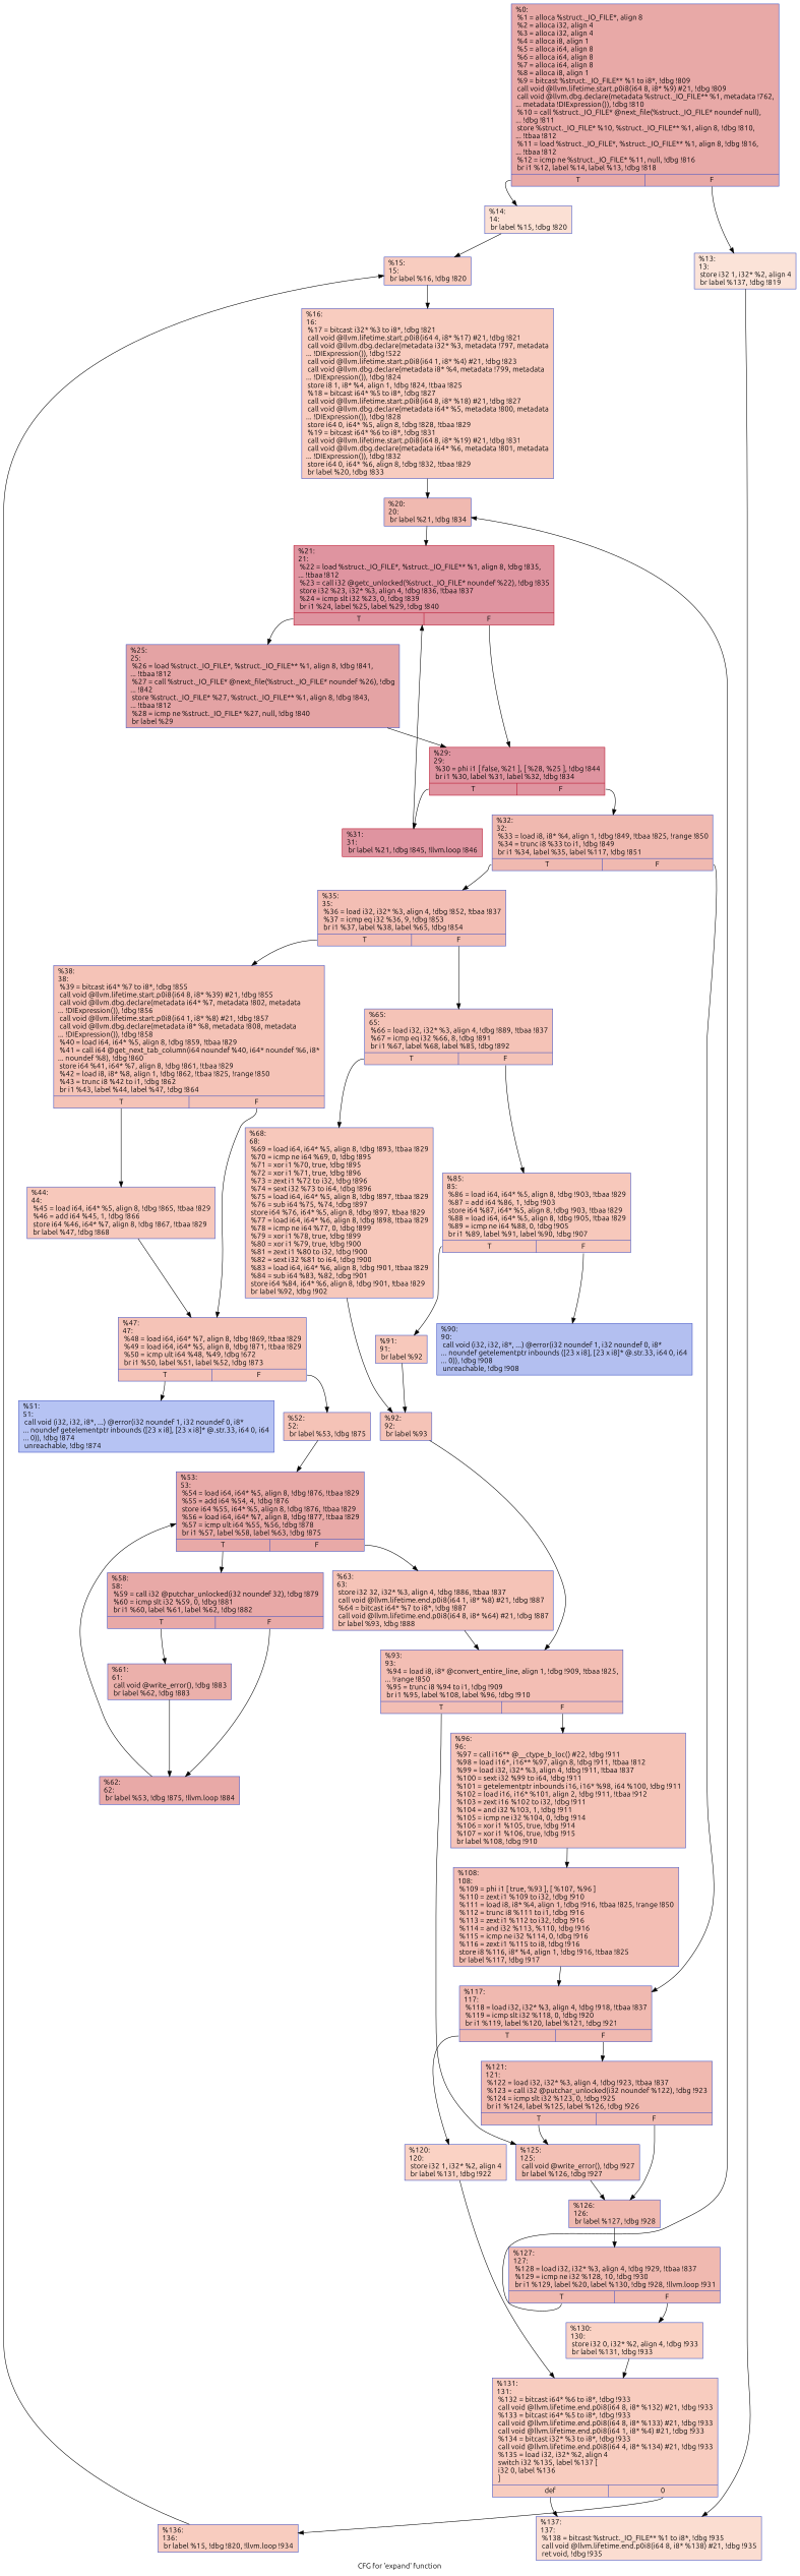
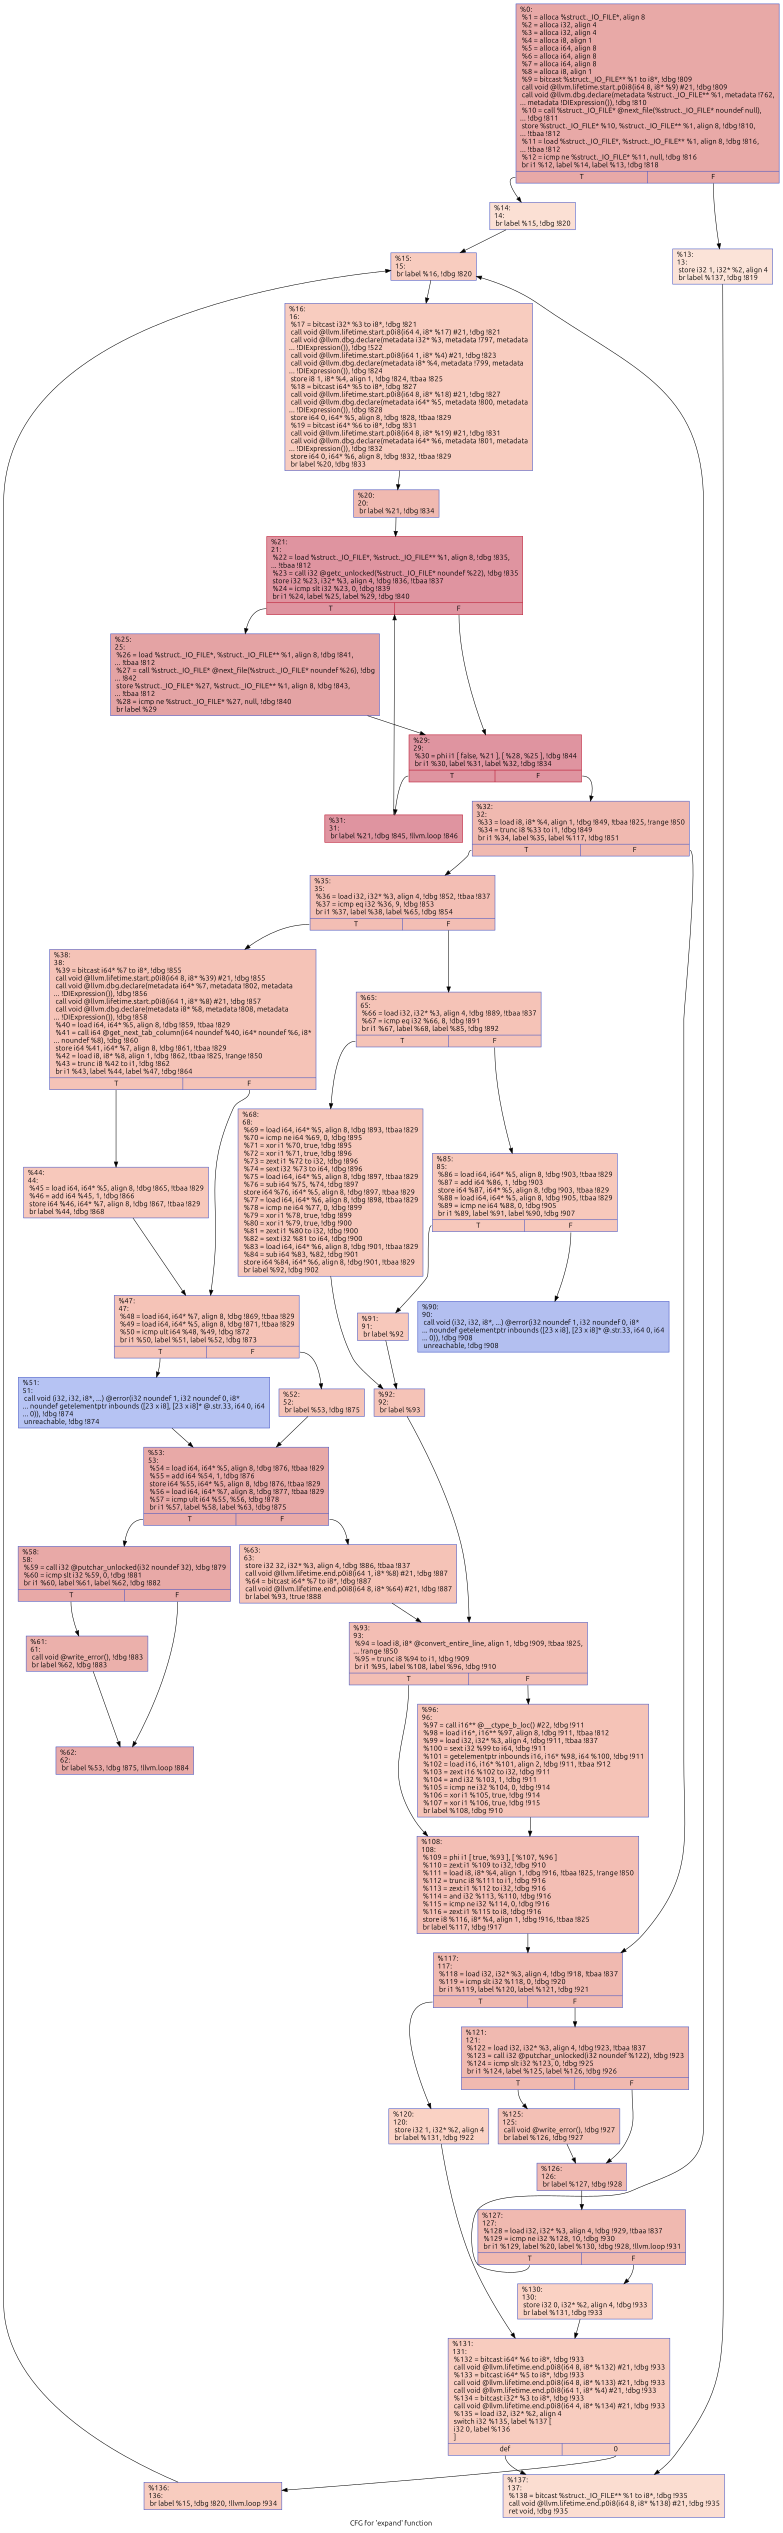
  digraph {
    fontname=Ubuntu
    label="CFG for 'expand' function"
    node [color="#3d50c3ff" fillcolor="#e8765c70" fontname=Ubuntu shape=record style=filled]
    edge [fontname=Ubuntu]
    n1 [fillcolor="#ca3b3770" label="{%0:\l  %1 = alloca %struct._IO_FILE*, align 8\l  %2 = alloca i32, align 4\l  %3 = alloca i32, align 4\l  %4 = alloca i8, align 1\l  %5 = alloca i64, align 8\l  %6 = alloca i64, align 8\l  %7 = alloca i64, align 8\l  %8 = alloca i8, align 1\l  %9 = bitcast %struct._IO_FILE** %1 to i8*, !dbg !809\l  call void @llvm.lifetime.start.p0i8(i64 8, i8* %9) #21, !dbg !809\l  call void @llvm.dbg.declare(metadata %struct._IO_FILE** %1, metadata !762,\l... metadata !DIExpression()), !dbg !810\l  %10 = call %struct._IO_FILE* @next_file(%struct._IO_FILE* noundef null),\l... !dbg !811\l  store %struct._IO_FILE* %10, %struct._IO_FILE** %1, align 8, !dbg !810,\l... !tbaa !812\l  %11 = load %struct._IO_FILE*, %struct._IO_FILE** %1, align 8, !dbg !816,\l... !tbaa !812\l  %12 = icmp ne %struct._IO_FILE* %11, null, !dbg !816\l  br i1 %12, label %14, label %13, !dbg !818\l|{<s0>T|<s1>F}}"]
    n2 [fillcolor="#f7b99e70" label="{%14:\l14:                                               \l  br label %15, !dbg !820\l}"]
    n3 [fillcolor="#f6bfa670" label="{%13:\l13:                                               \l  store i32 1, i32* %2, align 4\l  br label %137, !dbg !819\l}"]
    n4 [fillcolor="#f08b6e70" label="{%15:\l15:                                               \l  br label %16, !dbg !820\l}"]
    n5 [fillcolor="#f7b39670" label="{%137:\l137:                                              \l  %138 = bitcast %struct._IO_FILE** %1 to i8*, !dbg !935\l  call void @llvm.lifetime.end.p0i8(i64 8, i8* %138) #21, !dbg !935\l  ret void, !dbg !935\l}"]
    n6 [fillcolor="#f08b6e70" label="{%16:\l16:                                               \l  %17 = bitcast i32* %3 to i8*, !dbg !821\l  call void @llvm.lifetime.start.p0i8(i64 4, i8* %17) #21, !dbg !821\l  call void @llvm.dbg.declare(metadata i32* %3, metadata !797, metadata\l... !DIExpression()), !dbg !522\l  call void @llvm.lifetime.start.p0i8(i64 1, i8* %4) #21, !dbg !823\l  call void @llvm.dbg.declare(metadata i8* %4, metadata !799, metadata\l... !DIExpression()), !dbg !824\l  store i8 1, i8* %4, align 1, !dbg !824, !tbaa !825\l  %18 = bitcast i64* %5 to i8*, !dbg !827\l  call void @llvm.lifetime.start.p0i8(i64 8, i8* %18) #21, !dbg !827\l  call void @llvm.dbg.declare(metadata i64* %5, metadata !800, metadata\l... !DIExpression()), !dbg !828\l  store i64 0, i64* %5, align 8, !dbg !828, !tbaa !829\l  %19 = bitcast i64* %6 to i8*, !dbg !831\l  call void @llvm.lifetime.start.p0i8(i64 8, i8* %19) #21, !dbg !831\l  call void @llvm.dbg.declare(metadata i64* %6, metadata !801, metadata\l... !DIExpression()), !dbg !832\l  store i64 0, i64* %6, align 8, !dbg !832, !tbaa !829\l  br label %20, !dbg !833\l}"]
    n7 [fillcolor="#de614d70" label="{%20:\l20:                                               \l  br label %21, !dbg !834\l}"]
    n8 [color="#b70d28ff" fillcolor="#b70d2870" label="{%21:\l21:                                               \l  %22 = load %struct._IO_FILE*, %struct._IO_FILE** %1, align 8, !dbg !835,\l... !tbaa !812\l  %23 = call i32 @getc_unlocked(%struct._IO_FILE* noundef %22), !dbg !835\l  store i32 %23, i32* %3, align 4, !dbg !836, !tbaa !837\l  %24 = icmp slt i32 %23, 0, !dbg !839\l  br i1 %24, label %25, label %29, !dbg !840\l|{<s0>T|<s1>F}}"]
    n9 [fillcolor="#c32e3170" label="{%25:\l25:                                               \l  %26 = load %struct._IO_FILE*, %struct._IO_FILE** %1, align 8, !dbg !841,\l... !tbaa !812\l  %27 = call %struct._IO_FILE* @next_file(%struct._IO_FILE* noundef %26), !dbg\l... !842\l  store %struct._IO_FILE* %27, %struct._IO_FILE** %1, align 8, !dbg !843,\l... !tbaa !812\l  %28 = icmp ne %struct._IO_FILE* %27, null, !dbg !840\l  br label %29\l}"]
    n10 [color="#b70d28ff" fillcolor="#b70d2870" label="{%29:\l29:                                               \l  %30 = phi i1 [ false, %21 ], [ %28, %25 ], !dbg !844\l  br i1 %30, label %31, label %32, !dbg !834\l|{<s0>T|<s1>F}}"]
    n11 [color="#b70d28ff" fillcolor="#b70d2870" label="{%31:\l31:                                               \l  br label %21, !dbg !845, !llvm.loop !846\l}"]
    n12 [fillcolor="#de614d70" label="{%32:\l32:                                               \l  %33 = load i8, i8* %4, align 1, !dbg !849, !tbaa !825, !range !850\l  %34 = trunc i8 %33 to i1, !dbg !849\l  br i1 %34, label %35, label %117, !dbg !851\l|{<s0>T|<s1>F}}"]
    n13 [fillcolor="#e36c5570" label="{%35:\l35:                                               \l  %36 = load i32, i32* %3, align 4, !dbg !852, !tbaa !837\l  %37 = icmp eq i32 %36, 9, !dbg !853\l  br i1 %37, label %38, label %65, !dbg !854\l|{<s0>T|<s1>F}}"]
    n14 [fillcolor="#de614d70" label="{%117:\l117:                                              \l  %118 = load i32, i32* %3, align 4, !dbg !918, !tbaa !837\l  %119 = icmp slt i32 %118, 0, !dbg !920\l  br i1 %119, label %120, label %121, !dbg !921\l|{<s0>T|<s1>F}}"]
    n15 [label="{%38:\l38:                                               \l  %39 = bitcast i64* %7 to i8*, !dbg !855\l  call void @llvm.lifetime.start.p0i8(i64 8, i8* %39) #21, !dbg !855\l  call void @llvm.dbg.declare(metadata i64* %7, metadata !802, metadata\l... !DIExpression()), !dbg !856\l  call void @llvm.lifetime.start.p0i8(i64 1, i8* %8) #21, !dbg !857\l  call void @llvm.dbg.declare(metadata i8* %8, metadata !808, metadata\l... !DIExpression()), !dbg !858\l  %40 = load i64, i64* %5, align 8, !dbg !859, !tbaa !829\l  %41 = call i64 @get_next_tab_column(i64 noundef %40, i64* noundef %6, i8*\l... noundef %8), !dbg !860\l  store i64 %41, i64* %7, align 8, !dbg !861, !tbaa !829\l  %42 = load i8, i8* %8, align 1, !dbg !862, !tbaa !825, !range !850\l  %43 = trunc i8 %42 to i1, !dbg !862\l  br i1 %43, label %44, label %47, !dbg !864\l|{<s0>T|<s1>F}}"]
    n16 [label="{%65:\l65:                                               \l  %66 = load i32, i32* %3, align 4, !dbg !889, !tbaa !837\l  %67 = icmp eq i32 %66, 8, !dbg !891\l  br i1 %67, label %68, label %85, !dbg !892\l|{<s0>T|<s1>F}}"]
    n17 [fillcolor="#f4987a70" label="{%120:\l120:                                              \l  store i32 1, i32* %2, align 4\l  br label %131, !dbg !922\l}"]
    n18 [fillcolor="#de614d70" label="{%121:\l121:                                              \l  %122 = load i32, i32* %3, align 4, !dbg !923, !tbaa !837\l  %123 = call i32 @putchar_unlocked(i32 noundef %122), !dbg !923\l  %124 = icmp slt i32 %123, 0, !dbg !925\l  br i1 %124, label %125, label %126, !dbg !926\l|{<s0>T|<s1>F}}"]
-   n19 [fillcolor="#ed836670" label="{%44:\l44:                                               \l  %45 = load i64, i64* %5, align 8, !dbg !865, !tbaa !829\l  %46 = add i64 %45, 1, !dbg !866\l  store i64 %46, i64* %7, align 8, !dbg !867, !tbaa !829\l  br label %47, !dbg !868\l}"]
-   n20 [label="{%47:\l47:                                               \l  %48 = load i64, i64* %7, align 8, !dbg !869, !tbaa !829\l  %49 = load i64, i64* %5, align 8, !dbg !871, !tbaa !829\l  %50 = icmp ult i64 %48, %49, !dbg !672\l  br i1 %50, label %51, label %52, !dbg !873\l|{<s0>T|<s1>F}}"]
+   n19 [fillcolor="#ed836670" label="{%44:\l44:                                               \l  %45 = load i64, i64* %5, align 8, !dbg !865, !tbaa !829\l  %46 = add i64 %45, 1, !dbg !866\l  store i64 %46, i64* %7, align 8, !dbg !867, !tbaa !829\l  br label %44, !dbg !868\l}"]
+   n20 [label="{%47:\l47:                                               \l  %48 = load i64, i64* %7, align 8, !dbg !869, !tbaa !829\l  %49 = load i64, i64* %5, align 8, !dbg !871, !tbaa !829\l  %50 = icmp ult i64 %48, %49, !dbg !872\l  br i1 %50, label %51, label %52, !dbg !873\l|{<s0>T|<s1>F}}"]
    n21 [fillcolor="#ed836670" label="{%68:\l68:                                               \l  %69 = load i64, i64* %5, align 8, !dbg !893, !tbaa !829\l  %70 = icmp ne i64 %69, 0, !dbg !895\l  %71 = xor i1 %70, true, !dbg !895\l  %72 = xor i1 %71, true, !dbg !896\l  %73 = zext i1 %72 to i32, !dbg !896\l  %74 = sext i32 %73 to i64, !dbg !896\l  %75 = load i64, i64* %5, align 8, !dbg !897, !tbaa !829\l  %76 = sub i64 %75, %74, !dbg !897\l  store i64 %76, i64* %5, align 8, !dbg !897, !tbaa !829\l  %77 = load i64, i64* %6, align 8, !dbg !898, !tbaa !829\l  %78 = icmp ne i64 %77, 0, !dbg !899\l  %79 = xor i1 %78, true, !dbg !899\l  %80 = xor i1 %79, true, !dbg !900\l  %81 = zext i1 %80 to i32, !dbg !900\l  %82 = sext i32 %81 to i64, !dbg !900\l  %83 = load i64, i64* %6, align 8, !dbg !901, !tbaa !829\l  %84 = sub i64 %83, %82, !dbg !901\l  store i64 %84, i64* %6, align 8, !dbg !901, !tbaa !829\l  br label %92, !dbg !902\l}"]
    n22 [fillcolor="#ed836670" label="{%85:\l85:                                               \l  %86 = load i64, i64* %5, align 8, !dbg !903, !tbaa !829\l  %87 = add i64 %86, 1, !dbg !903\l  store i64 %87, i64* %5, align 8, !dbg !903, !tbaa !829\l  %88 = load i64, i64* %5, align 8, !dbg !905, !tbaa !829\l  %89 = icmp ne i64 %88, 0, !dbg !905\l  br i1 %89, label %91, label %90, !dbg !907\l|{<s0>T|<s1>F}}"]
    n23 [fillcolor="#f08b6e70" label="{%131:\l131:                                              \l  %132 = bitcast i64* %6 to i8*, !dbg !933\l  call void @llvm.lifetime.end.p0i8(i64 8, i8* %132) #21, !dbg !933\l  %133 = bitcast i64* %5 to i8*, !dbg !933\l  call void @llvm.lifetime.end.p0i8(i64 8, i8* %133) #21, !dbg !933\l  call void @llvm.lifetime.end.p0i8(i64 1, i8* %4) #21, !dbg !933\l  %134 = bitcast i32* %3 to i8*, !dbg !933\l  call void @llvm.lifetime.end.p0i8(i64 4, i8* %134) #21, !dbg !933\l  %135 = load i32, i32* %2, align 4\l  switch i32 %135, label %137 [\l    i32 0, label %136\l  ]\l|{<s0>def|<s1>0}}"]
    n24 [fillcolor="#e5705870" label="{%125:\l125:                                              \l  call void @write_error(), !dbg !927\l  br label %126, !dbg !927\l}"]
    n25 [fillcolor="#de614d70" label="{%126:\l126:                                              \l  br label %127, !dbg !928\l}"]
    n26 [fillcolor="#5977e370" label="{%51:\l51:                                               \l  call void (i32, i32, i8*, ...) @error(i32 noundef 1, i32 noundef 0, i8*\l... noundef getelementptr inbounds ([23 x i8], [23 x i8]* @.str.33, i64 0, i64\l... 0)), !dbg !874\l  unreachable, !dbg !874\l}"]
    n27 [label="{%52:\l52:                                               \l  br label %53, !dbg !875\l}"]
    n28 [label="{%92:\l92:                                               \l  br label %93\l}"]
    n29 [fillcolor="#ed836670" label="{%91:\l91:                                               \l  br label %92\l}"]
    n30 [fillcolor="#536edd70" label="{%90:\l90:                                               \l  call void (i32, i32, i8*, ...) @error(i32 noundef 1, i32 noundef 0, i8*\l... noundef getelementptr inbounds ([23 x i8], [23 x i8]* @.str.33, i64 0, i64\l... 0)), !dbg !908\l  unreachable, !dbg !908\l}"]
-   n31 [fillcolor="#ca3b3770" label="{%53:\l53:                                               \l  %54 = load i64, i64* %5, align 8, !dbg !876, !tbaa !829\l  %55 = add i64 %54, 4, !dbg !876\l  store i64 %55, i64* %5, align 8, !dbg !876, !tbaa !829\l  %56 = load i64, i64* %7, align 8, !dbg !877, !tbaa !829\l  %57 = icmp ult i64 %55, %56, !dbg !878\l  br i1 %57, label %58, label %63, !dbg !875\l|{<s0>T|<s1>F}}"]
+   n31 [fillcolor="#ca3b3770" label="{%53:\l53:                                               \l  %54 = load i64, i64* %5, align 8, !dbg !876, !tbaa !829\l  %55 = add i64 %54, 1, !dbg !876\l  store i64 %55, i64* %5, align 8, !dbg !876, !tbaa !829\l  %56 = load i64, i64* %7, align 8, !dbg !877, !tbaa !829\l  %57 = icmp ult i64 %55, %56, !dbg !878\l  br i1 %57, label %58, label %63, !dbg !875\l|{<s0>T|<s1>F}}"]
    n32 [fillcolor="#ca3b3770" label="{%58:\l58:                                               \l  %59 = call i32 @putchar_unlocked(i32 noundef 32), !dbg !879\l  %60 = icmp slt i32 %59, 0, !dbg !881\l  br i1 %60, label %61, label %62, !dbg !882\l|{<s0>T|<s1>F}}"]
-   n33 [label="{%63:\l63:                                               \l  store i32 32, i32* %3, align 4, !dbg !886, !tbaa !837\l  call void @llvm.lifetime.end.p0i8(i64 1, i8* %8) #21, !dbg !887\l  %64 = bitcast i64* %7 to i8*, !dbg !887\l  call void @llvm.lifetime.end.p0i8(i64 8, i8* %64) #21, !dbg !887\l  br label %93, !dbg !888\l}"]
+   n33 [label="{%63:\l63:                                               \l  store i32 32, i32* %3, align 4, !dbg !886, !tbaa !837\l  call void @llvm.lifetime.end.p0i8(i64 1, i8* %8) #21, !dbg !887\l  %64 = bitcast i64* %7 to i8*, !dbg !887\l  call void @llvm.lifetime.end.p0i8(i64 8, i8* %64) #21, !dbg !887\l  br label %93, !true !888\l}"]
    n34 [fillcolor="#d24b4070" label="{%61:\l61:                                               \l  call void @write_error(), !dbg !883\l  br label %62, !dbg !883\l}"]
    n35 [fillcolor="#ca3b3770" label="{%62:\l62:                                               \l  br label %53, !dbg !875, !llvm.loop !884\l}"]
    n36 [fillcolor="#e36c5570" label="{%93:\l93:                                               \l  %94 = load i8, i8* @convert_entire_line, align 1, !dbg !909, !tbaa !825,\l... !range !850\l  %95 = trunc i8 %94 to i1, !dbg !909\l  br i1 %95, label %108, label %96, !dbg !910\l|{<s0>T|<s1>F}}"]
    n37 [fillcolor="#e36c5570" label="{%108:\l108:                                              \l  %109 = phi i1 [ true, %93 ], [ %107, %96 ]\l  %110 = zext i1 %109 to i32, !dbg !910\l  %111 = load i8, i8* %4, align 1, !dbg !916, !tbaa !825, !range !850\l  %112 = trunc i8 %111 to i1, !dbg !916\l  %113 = zext i1 %112 to i32, !dbg !916\l  %114 = and i32 %113, %110, !dbg !916\l  %115 = icmp ne i32 %114, 0, !dbg !916\l  %116 = zext i1 %115 to i8, !dbg !916\l  store i8 %116, i8* %4, align 1, !dbg !916, !tbaa !825\l  br label %117, !dbg !917\l}"]
    n38 [label="{%96:\l96:                                               \l  %97 = call i16** @__ctype_b_loc() #22, !dbg !911\l  %98 = load i16*, i16** %97, align 8, !dbg !911, !tbaa !812\l  %99 = load i32, i32* %3, align 4, !dbg !911, !tbaa !837\l  %100 = sext i32 %99 to i64, !dbg !911\l  %101 = getelementptr inbounds i16, i16* %98, i64 %100, !dbg !911\l  %102 = load i16, i16* %101, align 2, !dbg !911, !tbaa !912\l  %103 = zext i16 %102 to i32, !dbg !911\l  %104 = and i32 %103, 1, !dbg !911\l  %105 = icmp ne i32 %104, 0, !dbg !914\l  %106 = xor i1 %105, true, !dbg !914\l  %107 = xor i1 %106, true, !dbg !915\l  br label %108, !dbg !910\l}"]
    n39 [fillcolor="#f08b6e70" label="{%136:\l136:                                              \l  br label %15, !dbg !820, !llvm.loop !934\l}"]
    n40 [fillcolor="#de614d70" label="{%127:\l127:                                              \l  %128 = load i32, i32* %3, align 4, !dbg !929, !tbaa !837\l  %129 = icmp ne i32 %128, 10, !dbg !930\l  br i1 %129, label %20, label %130, !dbg !928, !llvm.loop !931\l|{<s0>T|<s1>F}}"]
    n41 [fillcolor="#f4987a70" label="{%130:\l130:                                              \l  store i32 0, i32* %2, align 4, !dbg !933\l  br label %131, !dbg !933\l}"]
    n1 -> n2 [tailport=s0]
    n1 -> n3 [tailport=s1]
    n2 -> n4
    n3 -> n5
    n4 -> n6
    n6 -> n7
    n7 -> n8
    n8 -> n9 [tailport=s0]
    n8 -> n10 [tailport=s1]
    n9 -> n10
    n10 -> n11 [tailport=s0]
    n10 -> n12 [tailport=s1]
    n11 -> n8
    n12 -> n13 [tailport=s0]
    n12 -> n14 [tailport=s1]
    n13 -> n15 [tailport=s0]
    n13 -> n16 [tailport=s1]
    n14 -> n17 [tailport=s0]
    n14 -> n18 [tailport=s1]
    n15 -> n19 [tailport=s0]
    n15 -> n20 [tailport=s1]
    n16 -> n21 [tailport=s0]
    n16 -> n22 [tailport=s1]
    n17 -> n23
    n18 -> n24 [tailport=s0]
    n18 -> n25 [tailport=s1]
    n19 -> n20
    n20 -> n26 [tailport=s0]
    n20 -> n27 [tailport=s1]
    n21 -> n28
    n22 -> n29 [tailport=s0]
    n22 -> n30 [tailport=s1]
    n23 -> n5 [tailport=s0]
    n23 -> n39 [tailport=s1]
    n24 -> n25
    n25 -> n40
    n27 -> n31
    n28 -> n36
    n29 -> n28
    n31 -> n32 [tailport=s0]
    n31 -> n33 [tailport=s1]
    n32 -> n34 [tailport=s0]
    n32 -> n35 [tailport=s1]
    n33 -> n36
    n34 -> n35
-   n35 -> n31
-   n36 -> n24 [tailport=s0]
+   n26 -> n31
+   n36 -> n37 [tailport=s0]
    n36 -> n38 [tailport=s1]
    n37 -> n14
    n38 -> n37
    n39 -> n4
-   n40 -> n7 [tailport=s0]
+   n40 -> n4 [tailport=s0]
    n40 -> n41 [tailport=s1]
    n41 -> n23
  }
